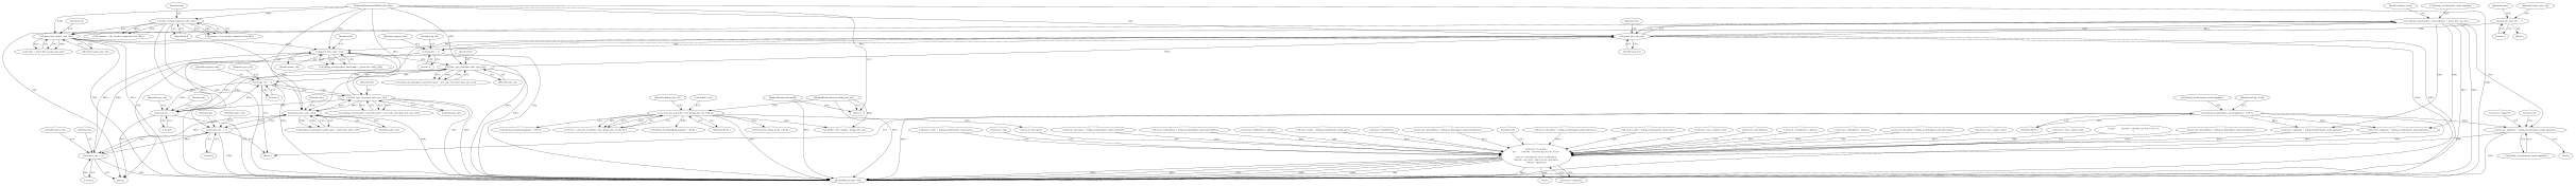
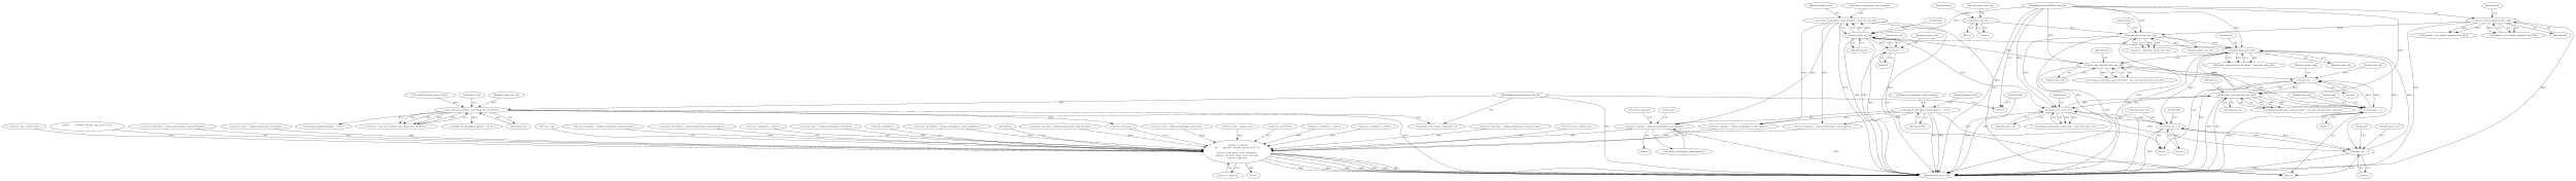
  digraph {
    fontname="Liberation Serif"
    node [fontname="Liberation Serif"]
    edge [fontname="Liberation Serif"]
    n1 [label="(Call,local->signature = debug_locals[register_num].signature)"]
    n2 [label="(Call,rbin->cb_printf (\n\t\t\t\t\"        0x%04x - 0x%04x reg=%d %s %s %s\n\",\n\t\t\t\tlocal->startAddress, local->endAddress,\n\t\t\t\tlocal->reg, local->name, local->descriptor,\n\t\t\t\tlocal->signature))"]
    n3 [label="(MethodReturn,static void)"]
    n4 [label="(Call,debug_locals[register_num].signature)"]
    n5 [label="(Block,)"]
    n6 [label="(Block,)"]
    n7 [label="(Call,local->signature)"]
    n8 [label="(Call,debug_locals[register_num].signature = NULL)"]
    n9 [label="(Call,local->signature = debug_locals[register_num].signature)"]
    n10 [label="(Identifier,NULL)"]
    n11 [label="(Call,local->signature = debug_locals[register_num].signature)"]
    n12 [label="(Block,)"]
    n13 [label="(Call,r_buf_get_at (binfile->buf, debug_info_off, NULL))"]
    n14 [label="(Call,debug_locals[reg].signature = NULL)"]
    n15 [label="(Call,*p4 = r_buf_get_at (binfile->buf, debug_info_off, NULL))"]
    n16 [label="(Call,debug_locals[argReg].signature = NULL)"]
    n17 [label="(Identifier,NULL)"]
    n18 [label="(Call,*emitted_debug_locals = NULL)"]
    n19 [label="(Call,binfile->buf->length - debug_info_off)"]
    n20 [label="(Call,local->descriptor)"]
    n21 [label="(MethodParameterIn,int debug_info_off)"]
    1000111
    n23 [label="(Call,debug_locals[register_num].signature = getstr (bin, sig_idx))"]
    n24 [label="(Call,getstr (bin, sig_idx))"]
    n25 [label="(Block,)"]
    n26 [label="(Call,getstr (bin, name_idx))"]
    n27 [label="(Call,getstr (bin, name_idx))"]
    n28 [label="(Call,sig_idx -= 1)"]
    n29 [label="(Identifier,sig_idx)"]
    n30 [label="(Call,dex_type_descriptor (bin, type_idx))"]
    n31 [label="(Call,name_idx -= 1)"]
    n32 [label="(Call,name_idx -= 1)"]
    n33 [label="(Identifier,name_idx)"]
    n34 [label="(Call,debug_locals[register_num].name = getstr (bin, name_idx))"]
    n35 [label="(Call,dex_type_descriptor (bin, type_idx))"]
    n36 [label="(Call,debug_locals[register_num].name = getstr (bin, name_idx))"]
    n37 [label="(Identifier,name_idx)"]
    n38 [label="(Literal,1)"]
    n39 [label="(Call,type_idx -= 1)"]
    n40 [label="(Call,type_idx -= 1)"]
    n41 [label="(Identifier,type_idx)"]
    n42 [label="(Call,debug_locals[register_num].descriptor = dex_type_descriptor (bin, type_idx))"]
    n43 [label="(Literal,1)"]
    n44 [label="(Literal,1)"]
    n45 [label="(Literal,1)"]
    n46 [label="(Literal,1)"]
    n47 [label="(Call,getstr (bin, param_type_idx))"]
    n48 [label="(Identifier,param_type_idx)"]
    n49 [label="(Call,name = getstr (bin, param_type_idx))"]
    n50 [label="(Call,dex_method_signature2 (bin, MI))"]
    n51 [label="(Call,!(params = dex_method_signature2 (bin, MI)))"]
    n52 [label="(Identifier,MI)"]
    n53 [label="(Call,params = dex_method_signature2 (bin, MI))"]
    n54 [label="(MethodParameterIn,RBinDexObj *bin)"]
    n55 [label="(Identifier,type_idx)"]
    n56 [label="(Call,debug_locals[register_num].descriptor = dex_type_descriptor (bin, type_idx))"]
-   n57 [label="(MethodParameterIn,int MI)"]
+   n57 [label="(Block,int MI)"]
    n58 [label="(Call,param_type_idx -= 1)"]
    n59 [label="(Block,)"]
    n60 [label="(Literal,1)"]
    n61 [label="(Call,local->reg = register_num)"]
    n62 [label="(Identifier,debug_locals)"]
    n63 [label="(Identifier,debug_locals)"]
    n64 [label="(Identifier,name_idx)"]
    n65 [label="(Identifier,p4)"]
    n66 [label="(Identifier,type_idx)"]
    n67 [label="(Identifier,type_idx)"]
    n68 [label="(Literal,\"        0x%04x - 0x%04x reg=%d %s %s %s\n\")"]
    n69 [label="(Identifier,bin)"]
    n70 [label="(Call,local->startAddress = debug_locals[register_num].startAddress)"]
    n71 [label="(Call,binfile->buf)"]
    n72 [label="(Call,local->name = debug_locals[register_num].name)"]
    n73 [label="(Identifier,sig_idx)"]
    n74 [label="(Identifier,p4)"]
    n75 [label="(Call,debug_locals[register_num].signature)"]
    n76 [label="(Identifier,bin)"]
    n77 [label="(Call,local->reg)"]
    n78 [label="(Call,local->descriptor = debug_locals[register_num].descriptor)"]
    n79 [label="(Identifier,bin)"]
    n80 [label="(Call,local->startAddress = debug_locals[register_num].startAddress)"]
    n81 [label="(Call,local->endAddress = address)"]
    n82 [label="(Call,local->name = debug_locals[register_num].name)"]
    n83 [label="(Call,local->endAddress)"]
    n84 [label="(Identifier,bin)"]
    n85 [label="(Call,local->startAddress = debug_locals[register_num].startAddress)"]
    n86 [label="(Identifier,register_num)"]
    n87 [label="(Identifier,reg)"]
    n88 [label="(Identifier,p4)"]
    n89 [label="(Call,local->descriptor = debug_locals[register_num].descriptor)"]
    n90 [label="(Call,local->signature)"]
    n91 [label="(Identifier,name_idx)"]
    n92 [label="(Call,local->name = debug_locals[register_num].name)"]
    n93 [label="(Literal,local)"]
    n94 [label="(Call,local->reg = register_num)"]
    n95 [label="(Call,local->startAddress)"]
    n96 [label="(Identifier,debug_info_off)"]
    n97 [label="(Call,debug_locals[register_num].signature)"]
    n98 [label="(Call,local->endAddress = address)"]
    n99 [label="(Call,local->endAddress = address)"]
    n100 [label="(Identifier,bin)"]
    n101 [label="(Identifier,bin)"]
    n102 [label="(Identifier,param_type_idx)"]
    n103 [label="(Identifier,register_num)"]
    n104 [label="(Identifier,bin)"]
    n105 [label="(Identifier,name)"]
    n106 [label="(Call,local->descriptor = debug_locals[register_num].descriptor)"]
    n107 [label="(Call,local->reg = register_num)"]
    n1 -> n2 [label="DDG: "]
    n1 -> n3 [label="DDG: "]
    n1 -> n4 [label="CFG: "]
    n1 -> n5 [label="AST: "]
    n2 -> n3 [label="DDG: "]
    n2 -> n3 [label="DDG: "]
    n2 -> n3 [label="DDG: "]
    n2 -> n3 [label="DDG: "]
    n2 -> n3 [label="DDG: "]
    n2 -> n3 [label="DDG: "]
    n2 -> n3 [label="DDG: "]
    n2 -> n6 [label="AST: "]
    n2 -> n7 [label="CFG: "]
    n4 -> n1 [label="AST: "]
    n7 -> n2 [label="AST: "]
    n8 -> n1 [label="DDG: "]
    n8 -> n3 [label="DDG: "]
    n8 -> n3 [label="DDG: "]
    n8 -> n9 [label="DDG: "]
    n8 -> n10 [label="CFG: "]
    n8 -> n11 [label="DDG: "]
    n8 -> n12 [label="AST: "]
    n9 -> n2 [label="DDG: "]
    n10 -> n8 [label="AST: "]
    n11 -> n2 [label="DDG: "]
    n13 -> n3 [label="DDG: "]
    n13 -> n14 [label="DDG: "]
    n13 -> n15 [label="AST: "]
    n13 -> n15 [label="DDG: "]
    n13 -> n15 [label="DDG: "]
    n13 -> n15 [label="DDG: "]
    n13 -> n16 [label="DDG: "]
    n13 -> n17 [label="CFG: "]
-   n13 -> n18 [label="DDG: "]
+   n18 -> n13 [label="DDG: "]
    n13 -> n19 [label="DDG: "]
    n13 -> n20 [label="DDG: "]
    n15 -> n13 [label="CFG: "]
    n17 -> n13 [label="AST: "]
    n20 -> n2 [label="AST: "]
    n21 -> n3 [label="DDG: "]
    n21 -> n13 [label="DDG: "]
    n21 -> n19 [label="DDG: "]
    n21 -> 1000111 [label="AST: "]
    n23 -> n1 [label="DDG: "]
    n23 -> n3 [label="DDG: "]
    n23 -> n3 [label="DDG: "]
    n23 -> n9 [label="DDG: "]
    n23 -> n11 [label="DDG: "]
    n23 -> n24 [label="CFG: "]
    n23 -> n25 [label="AST: "]
    n24 -> n3 [label="DDG: "]
    n24 -> n3 [label="DDG: "]
    n24 -> n23 [label="AST: "]
    n24 -> n23 [label="DDG: "]
    n24 -> n23 [label="DDG: "]
    n24 -> n26 [label="DDG: "]
    n24 -> n27 [label="DDG: "]
    n24 -> n28 [label="DDG: "]
    n24 -> n29 [label="CFG: "]
    n26 -> n3 [label="DDG: "]
    n26 -> n30 [label="DDG: "]
    n26 -> n31 [label="DDG: "]
    n26 -> n32 [label="DDG: "]
    n26 -> n33 [label="CFG: "]
    n26 -> n34 [label="AST: "]
    n26 -> n34 [label="DDG: "]
    n26 -> n34 [label="DDG: "]
    n27 -> n3 [label="DDG: "]
    n27 -> n31 [label="DDG: "]
    n27 -> n32 [label="DDG: "]
    n27 -> n35 [label="DDG: "]
    n27 -> n36 [label="AST: "]
    n27 -> n36 [label="DDG: "]
    n27 -> n36 [label="DDG: "]
    n27 -> n37 [label="CFG: "]
    n28 -> n3 [label="DDG: "]
    n28 -> n24 [label="DDG: "]
    n28 -> n25 [label="AST: "]
    n28 -> n38 [label="CFG: "]
    n29 -> n24 [label="AST: "]
    n30 -> n3 [label="DDG: "]
    n30 -> n24 [label="DDG: "]
    n30 -> n39 [label="DDG: "]
    n30 -> n40 [label="DDG: "]
    n30 -> n41 [label="CFG: "]
    n30 -> n42 [label="AST: "]
    n30 -> n42 [label="DDG: "]
    n30 -> n42 [label="DDG: "]
    n31 -> n3 [label="DDG: "]
    n31 -> n12 [label="AST: "]
    n31 -> n27 [label="DDG: "]
    n31 -> n32 [label="DDG: "]
    n31 -> n45 [label="CFG: "]
    n32 -> n3 [label="DDG: "]
    n32 -> n25 [label="AST: "]
    n32 -> n26 [label="DDG: "]
    n32 -> n31 [label="DDG: "]
    n32 -> n46 [label="CFG: "]
    n33 -> n26 [label="AST: "]
    n34 -> n26 [label="CFG: "]
    n35 -> n3 [label="DDG: "]
    n35 -> n3 [label="DDG: "]
    n35 -> n26 [label="DDG: "]
    n35 -> n27 [label="DDG: "]
    n35 -> n39 [label="DDG: "]
    n35 -> n40 [label="DDG: "]
    n35 -> n55 [label="CFG: "]
    n35 -> n56 [label="AST: "]
    n35 -> n56 [label="DDG: "]
    n35 -> n56 [label="DDG: "]
    n36 -> n27 [label="CFG: "]
    n37 -> n27 [label="AST: "]
    n38 -> n28 [label="AST: "]
    n39 -> n3 [label="DDG: "]
    n39 -> n12 [label="AST: "]
    n39 -> n35 [label="DDG: "]
    n39 -> n40 [label="DDG: "]
    n39 -> n43 [label="CFG: "]
    n40 -> n3 [label="DDG: "]
    n40 -> n25 [label="AST: "]
    n40 -> n30 [label="DDG: "]
    n40 -> n39 [label="DDG: "]
    n40 -> n44 [label="CFG: "]
    n41 -> n30 [label="AST: "]
    n42 -> n30 [label="CFG: "]
    n43 -> n39 [label="AST: "]
    n44 -> n40 [label="AST: "]
    n45 -> n31 [label="AST: "]
    n46 -> n32 [label="AST: "]
    n47 -> n3 [label="DDG: "]
    n47 -> n3 [label="DDG: "]
    n47 -> n26 [label="DDG: "]
    n47 -> n27 [label="DDG: "]
    n47 -> n48 [label="CFG: "]
    n47 -> n49 [label="AST: "]
    n47 -> n49 [label="DDG: "]
    n47 -> n49 [label="DDG: "]
    n48 -> n47 [label="AST: "]
    n49 -> n47 [label="CFG: "]
    n50 -> n3 [label="DDG: "]
    n50 -> n3 [label="DDG: "]
    n50 -> n47 [label="DDG: "]
    n50 -> n51 [label="DDG: "]
    n50 -> n51 [label="DDG: "]
    n50 -> n52 [label="CFG: "]
    n50 -> n53 [label="AST: "]
    n50 -> n53 [label="DDG: "]
    n50 -> n53 [label="DDG: "]
    n52 -> n50 [label="AST: "]
    n53 -> n50 [label="CFG: "]
    n54 -> n3 [label="DDG: "]
    n54 -> 1000111 [label="AST: "]
    n54 -> n24 [label="DDG: "]
    n54 -> n26 [label="DDG: "]
    n54 -> n27 [label="DDG: "]
    n54 -> n30 [label="DDG: "]
    n54 -> n35 [label="DDG: "]
    n54 -> n47 [label="DDG: "]
    n54 -> n50 [label="DDG: "]
    n55 -> n35 [label="AST: "]
    n56 -> n35 [label="CFG: "]
    n57 -> n3 [label="DDG: "]
    n57 -> 1000111 [label="AST: "]
    n58 -> n47 [label="DDG: "]
    n58 -> n59 [label="AST: "]
    n58 -> n60 [label="CFG: "]
    n60 -> n58 [label="AST: "]
    n61 -> n2 [label="DDG: "]
    n62 -> n23 [label="CFG: "]
    n63 -> n8 [label="CFG: "]
    n64 -> n31 [label="AST: "]
    n65 -> n32 [label="CFG: "]
    n66 -> n39 [label="AST: "]
    n67 -> n40 [label="AST: "]
    n68 -> n2 [label="AST: "]
    n69 -> n27 [label="AST: "]
    n70 -> n2 [label="DDG: "]
    n71 -> n13 [label="AST: "]
    n72 -> n2 [label="DDG: "]
    n73 -> n28 [label="AST: "]
    n74 -> n40 [label="CFG: "]
    n75 -> n8 [label="AST: "]
    n76 -> n50 [label="AST: "]
    n77 -> n2 [label="AST: "]
    n78 -> n2 [label="DDG: "]
    n79 -> n47 [label="AST: "]
    n80 -> n2 [label="DDG: "]
    n81 -> n2 [label="DDG: "]
    n82 -> n2 [label="DDG: "]
    n83 -> n2 [label="AST: "]
    n84 -> n30 [label="AST: "]
    n85 -> n2 [label="DDG: "]
    n86 -> n39 [label="CFG: "]
    n87 -> n2 [label="CFG: "]
    n88 -> n31 [label="CFG: "]
    n89 -> n2 [label="DDG: "]
    n90 -> n1 [label="AST: "]
    n91 -> n32 [label="AST: "]
    n92 -> n2 [label="DDG: "]
    n93 -> n1 [label="CFG: "]
    n94 -> n2 [label="DDG: "]
    n95 -> n2 [label="AST: "]
    n96 -> n13 [label="AST: "]
    n97 -> n23 [label="AST: "]
    n98 -> n2 [label="DDG: "]
    n99 -> n2 [label="DDG: "]
    n100 -> n24 [label="AST: "]
    n101 -> n26 [label="AST: "]
    n102 -> n58 [label="AST: "]
    n103 -> n28 [label="CFG: "]
    n104 -> n35 [label="AST: "]
    n105 -> n58 [label="CFG: "]
    n106 -> n2 [label="DDG: "]
    n107 -> n2 [label="DDG: "]
  }
